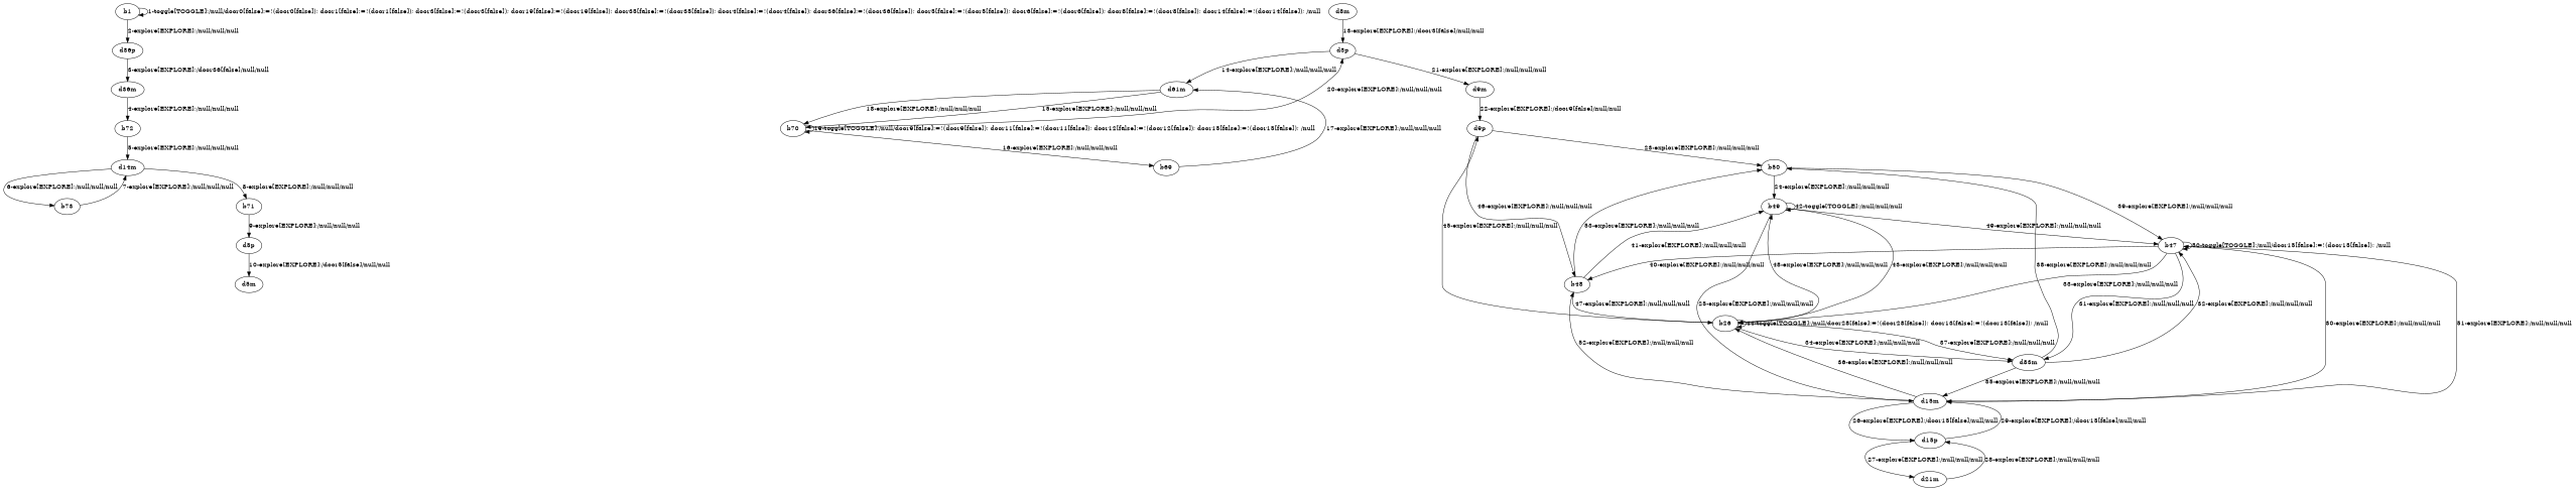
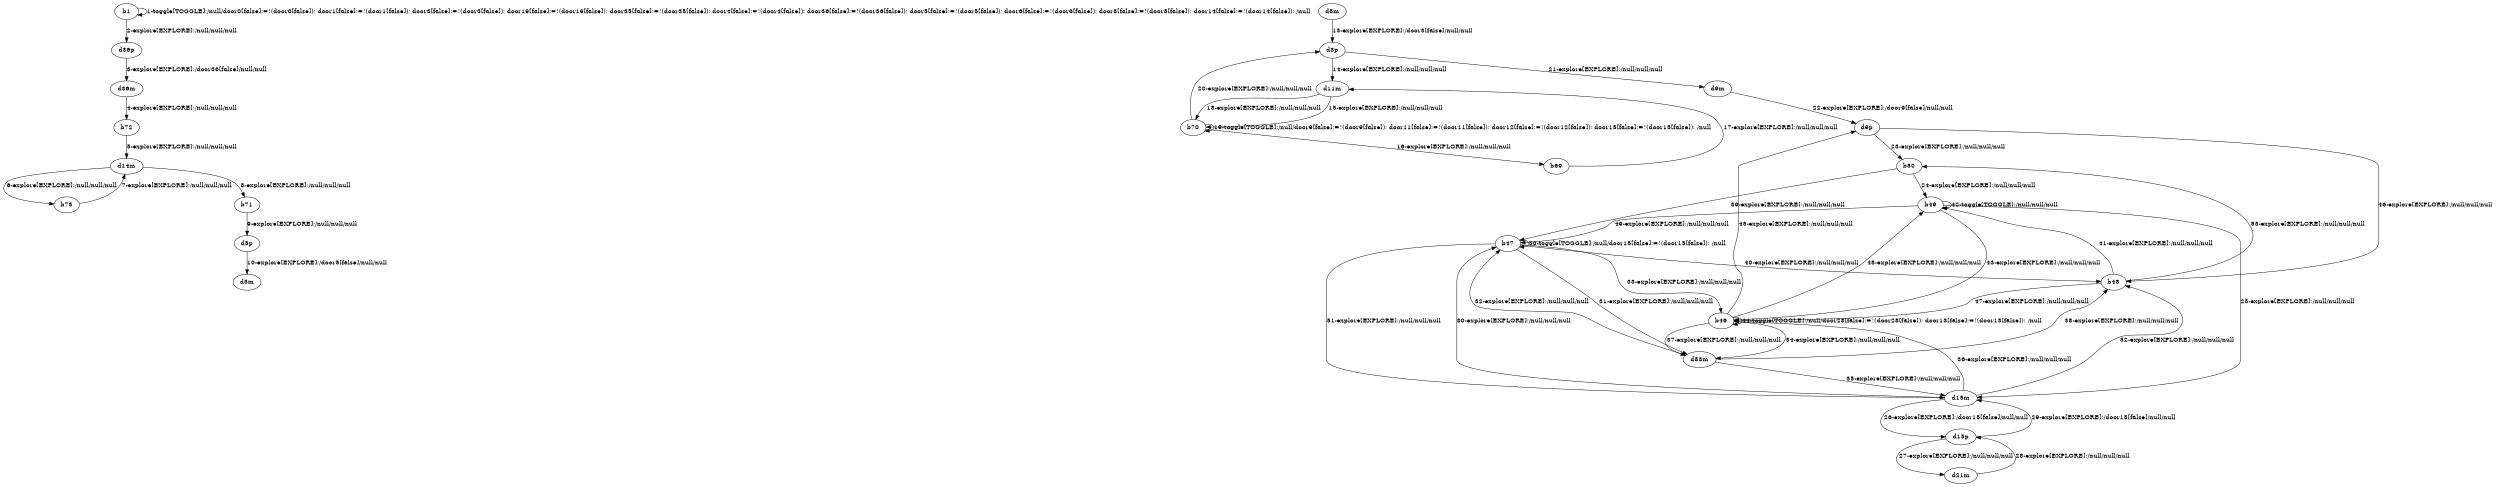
  digraph {
    b1
    d36p
    d36m
    b72
    d14m
    b73
    b71
    d5p
    d5m
    n10 [label=d8m]
    d3p
-   d11m [label=d61m]
+   d11m
    d9m
    b70
    d9p
    b69
    b50
    b48
    b49
    b47
-   b46 [label=b26]
+   b46
    d15m
    n23 [label=d83m]
    d15p
    d21m
    b1 -> b1 [label="1-toggle[TOGGLE];/null/door0[false]:=!(door0[false]); door1[false]:=!(door1[false]); door3[false]:=!(door3[false]); door19[false]:=!(door19[false]); door35[false]:=!(door35[false]); door4[false]:=!(door4[false]); door36[false]:=!(door36[false]); door5[false]:=!(door5[false]); door6[false]:=!(door6[false]); door8[false]:=!(door8[false]); door14[false]:=!(door14[false]); /null"]
    b1 -> d36p [label="2-explore[EXPLORE];/null/null/null"]
    d36p -> d36m [label="3-explore[EXPLORE];/door36[false]/null/null"]
    d36m -> b72 [label="4-explore[EXPLORE];/null/null/null"]
    b72 -> d14m [label="5-explore[EXPLORE];/null/null/null"]
    d14m -> b73 [label="6-explore[EXPLORE];/null/null/null"]
    d14m -> b71 [label="8-explore[EXPLORE];/null/null/null"]
    b73 -> d14m [label="7-explore[EXPLORE];/null/null/null"]
    b71 -> d5p [label="9-explore[EXPLORE];/null/null/null"]
    d5p -> d5m [label="10-explore[EXPLORE];/door5[false]/null/null"]
    n10 -> d3p [label="13-explore[EXPLORE];/door3[false]/null/null"]
    d3p -> d11m [label="14-explore[EXPLORE];/null/null/null"]
    d3p -> d9m [label="21-explore[EXPLORE];/null/null/null"]
    d11m -> b70 [label="15-explore[EXPLORE];/null/null/null"]
    d11m -> b70 [label="18-explore[EXPLORE];/null/null/null"]
    d9m -> d9p [label="22-explore[EXPLORE];/door9[false]/null/null"]
    b70 -> d3p [label="20-explore[EXPLORE];/null/null/null"]
    b70 -> b70 [label="19-toggle[TOGGLE];/null/door9[false]:=!(door9[false]); door11[false]:=!(door11[false]); door12[false]:=!(door12[false]); door15[false]:=!(door15[false]); /null"]
    b70 -> b69 [label="16-explore[EXPLORE];/null/null/null"]
    d9p -> b50 [label="23-explore[EXPLORE];/null/null/null"]
    d9p -> b48 [label="46-explore[EXPLORE];/null/null/null"]
    b69 -> d11m [label="17-explore[EXPLORE];/null/null/null"]
    b50 -> b49 [label="24-explore[EXPLORE];/null/null/null"]
    b50 -> b47 [label="39-explore[EXPLORE];/null/null/null"]
    b48 -> b50 [label="53-explore[EXPLORE];/null/null/null"]
    b48 -> b49 [label="41-explore[EXPLORE];/null/null/null"]
    b48 -> b46 [label="47-explore[EXPLORE];/null/null/null"]
    b49 -> b49 [label="42-toggle[TOGGLE];/null/null/null"]
    b49 -> b47 [label="49-explore[EXPLORE];/null/null/null"]
    b49 -> b46 [label="43-explore[EXPLORE];/null/null/null"]
    b49 -> d15m [label="25-explore[EXPLORE];/null/null/null"]
    b47 -> b48 [label="40-explore[EXPLORE];/null/null/null"]
    b47 -> b47 [label="50-toggle[TOGGLE];/null/door15[false]:=!(door15[false]); /null"]
    b47 -> b46 [label="33-explore[EXPLORE];/null/null/null"]
    b47 -> d15m [label="51-explore[EXPLORE];/null/null/null"]
    b47 -> n23 [label="31-explore[EXPLORE];/null/null/null"]
    b46 -> d9p [label="45-explore[EXPLORE];/null/null/null"]
    b46 -> b49 [label="48-explore[EXPLORE];/null/null/null"]
    b46 -> b46 [label="44-toggle[TOGGLE];/null/door28[false]:=!(door28[false]); door13[false]:=!(door13[false]); /null"]
    b46 -> n23 [label="34-explore[EXPLORE];/null/null/null"]
    b46 -> n23 [label="37-explore[EXPLORE];/null/null/null"]
    d15m -> b48 [label="52-explore[EXPLORE];/null/null/null"]
    d15m -> b47 [label="30-explore[EXPLORE];/null/null/null"]
    d15m -> b46 [label="36-explore[EXPLORE];/null/null/null"]
    d15m -> d15p [label="26-explore[EXPLORE];/door15[false]/null/null"]
-   n23 -> b50 [label="38-explore[EXPLORE];/null/null/null"]
+   n23 -> b48 [label="38-explore[EXPLORE];/null/null/null"]
    n23 -> b47 [label="32-explore[EXPLORE];/null/null/null"]
    n23 -> d15m [label="35-explore[EXPLORE];/null/null/null"]
    d15p -> d15m [label="29-explore[EXPLORE];/door15[false]/null/null"]
    d15p -> d21m [label="27-explore[EXPLORE];/null/null/null"]
    d21m -> d15p [label="28-explore[EXPLORE];/null/null/null"]
  }
